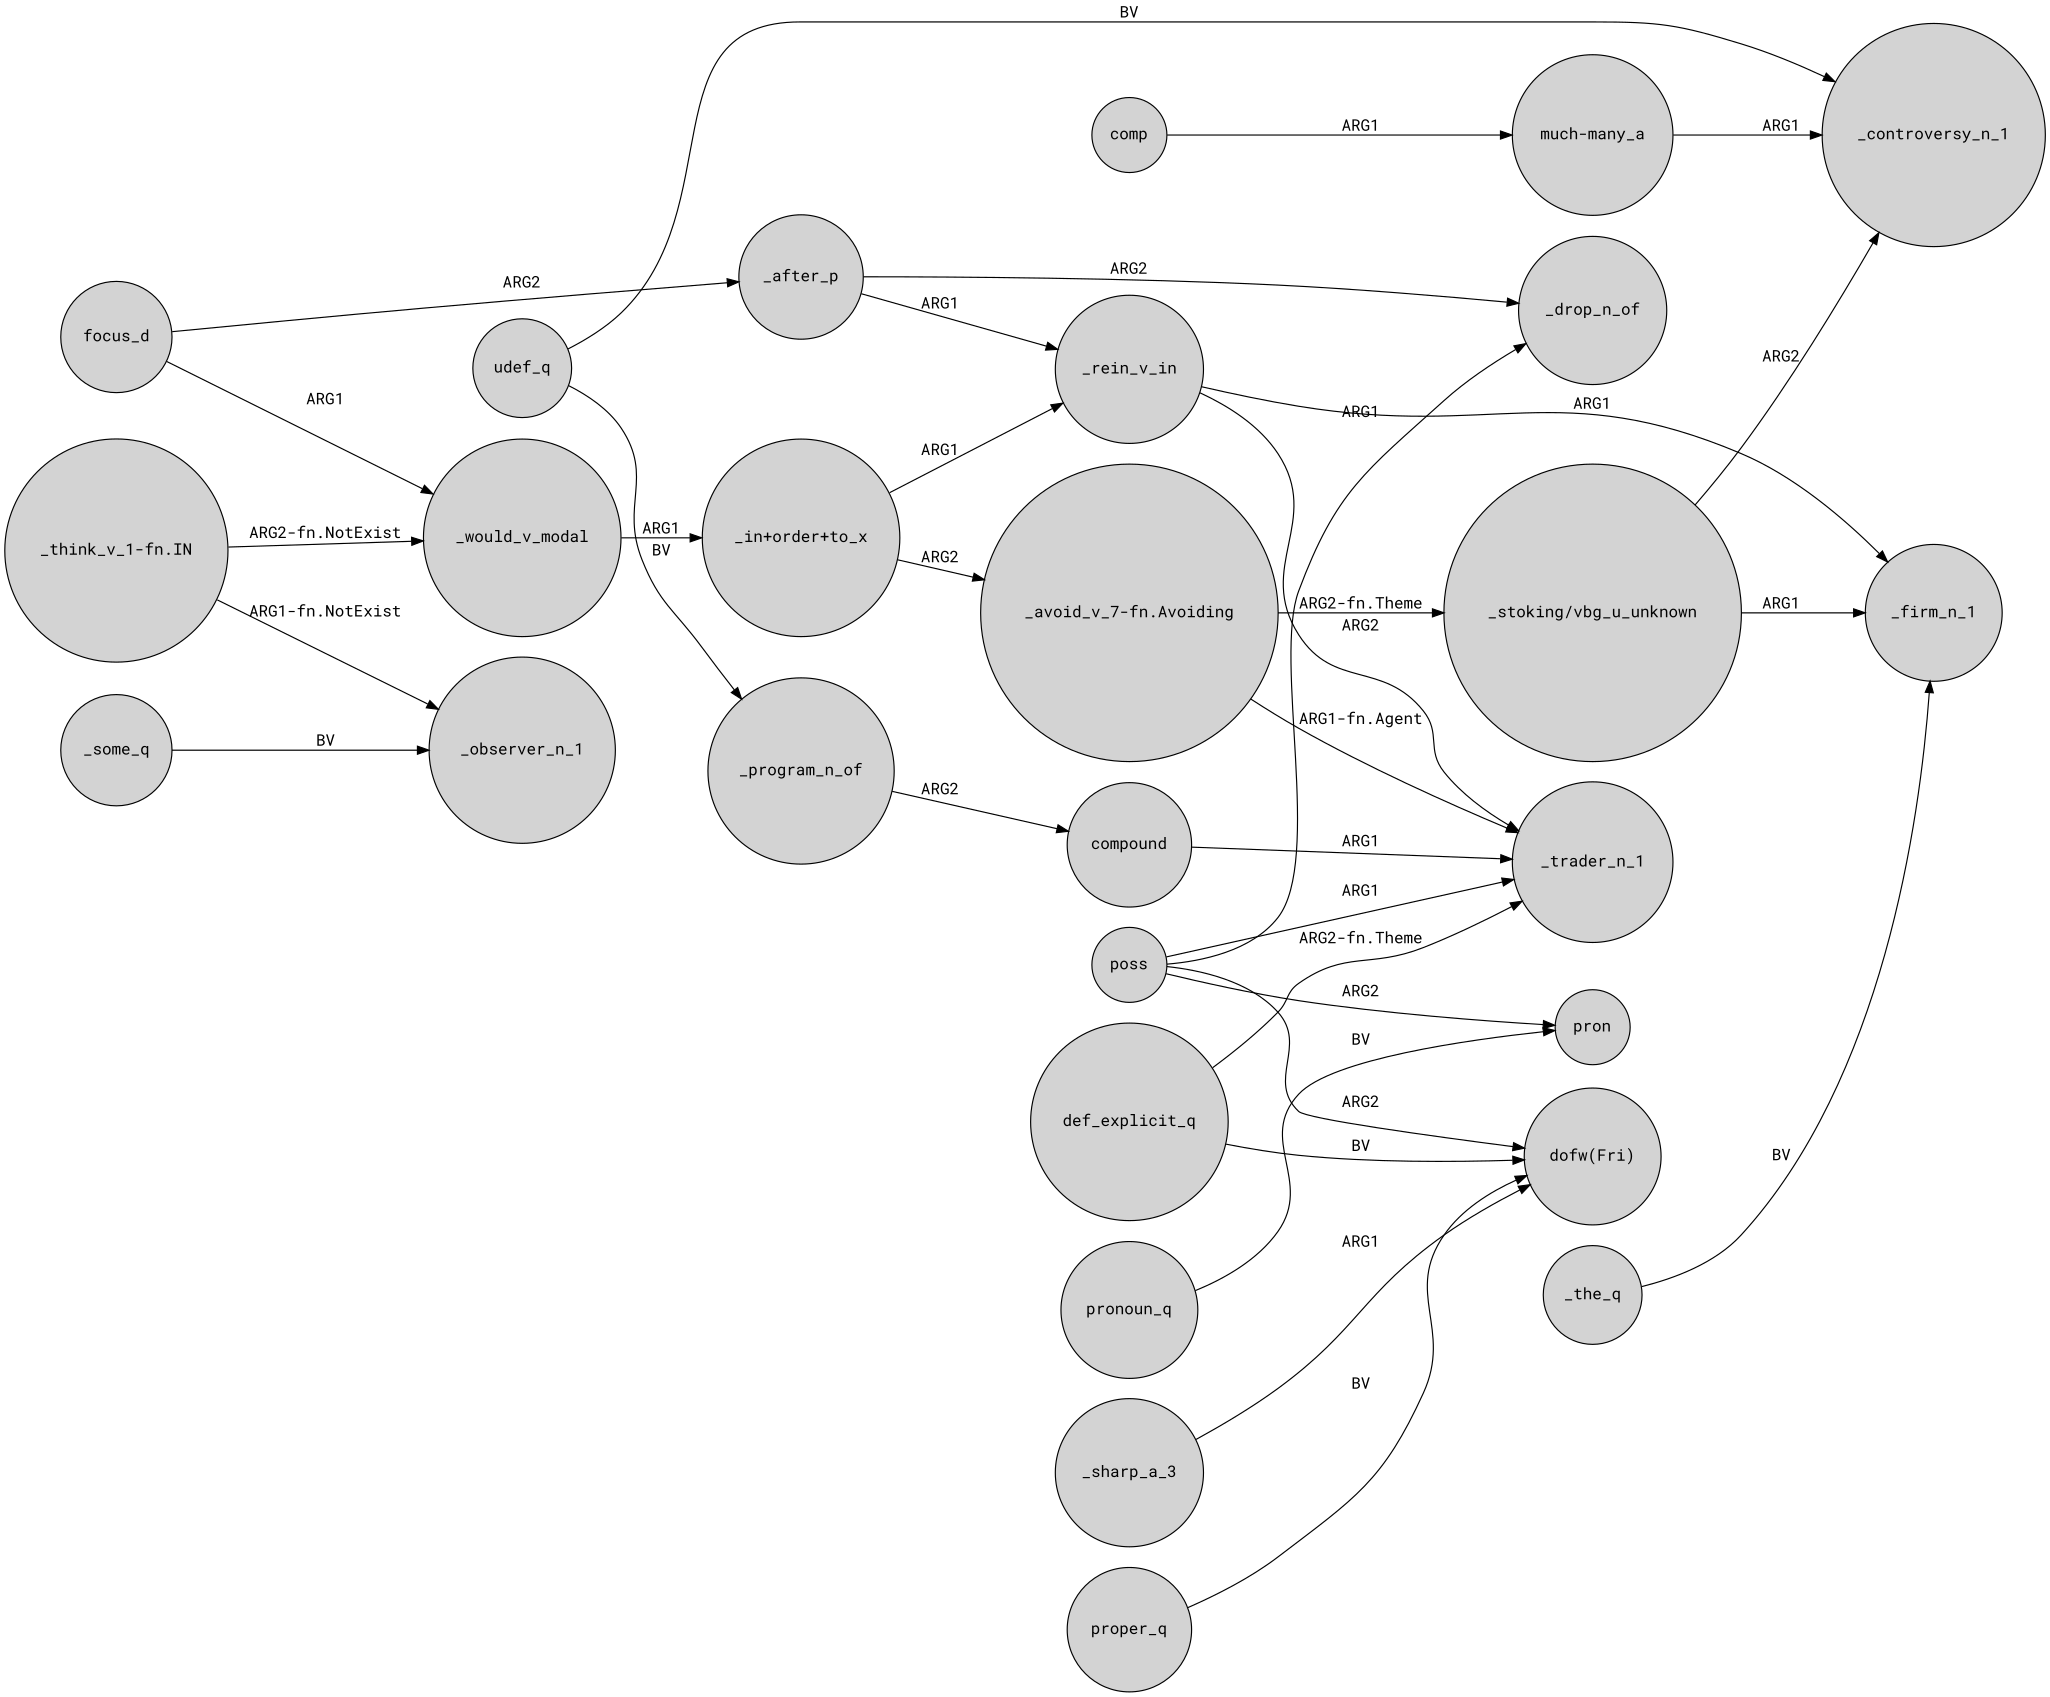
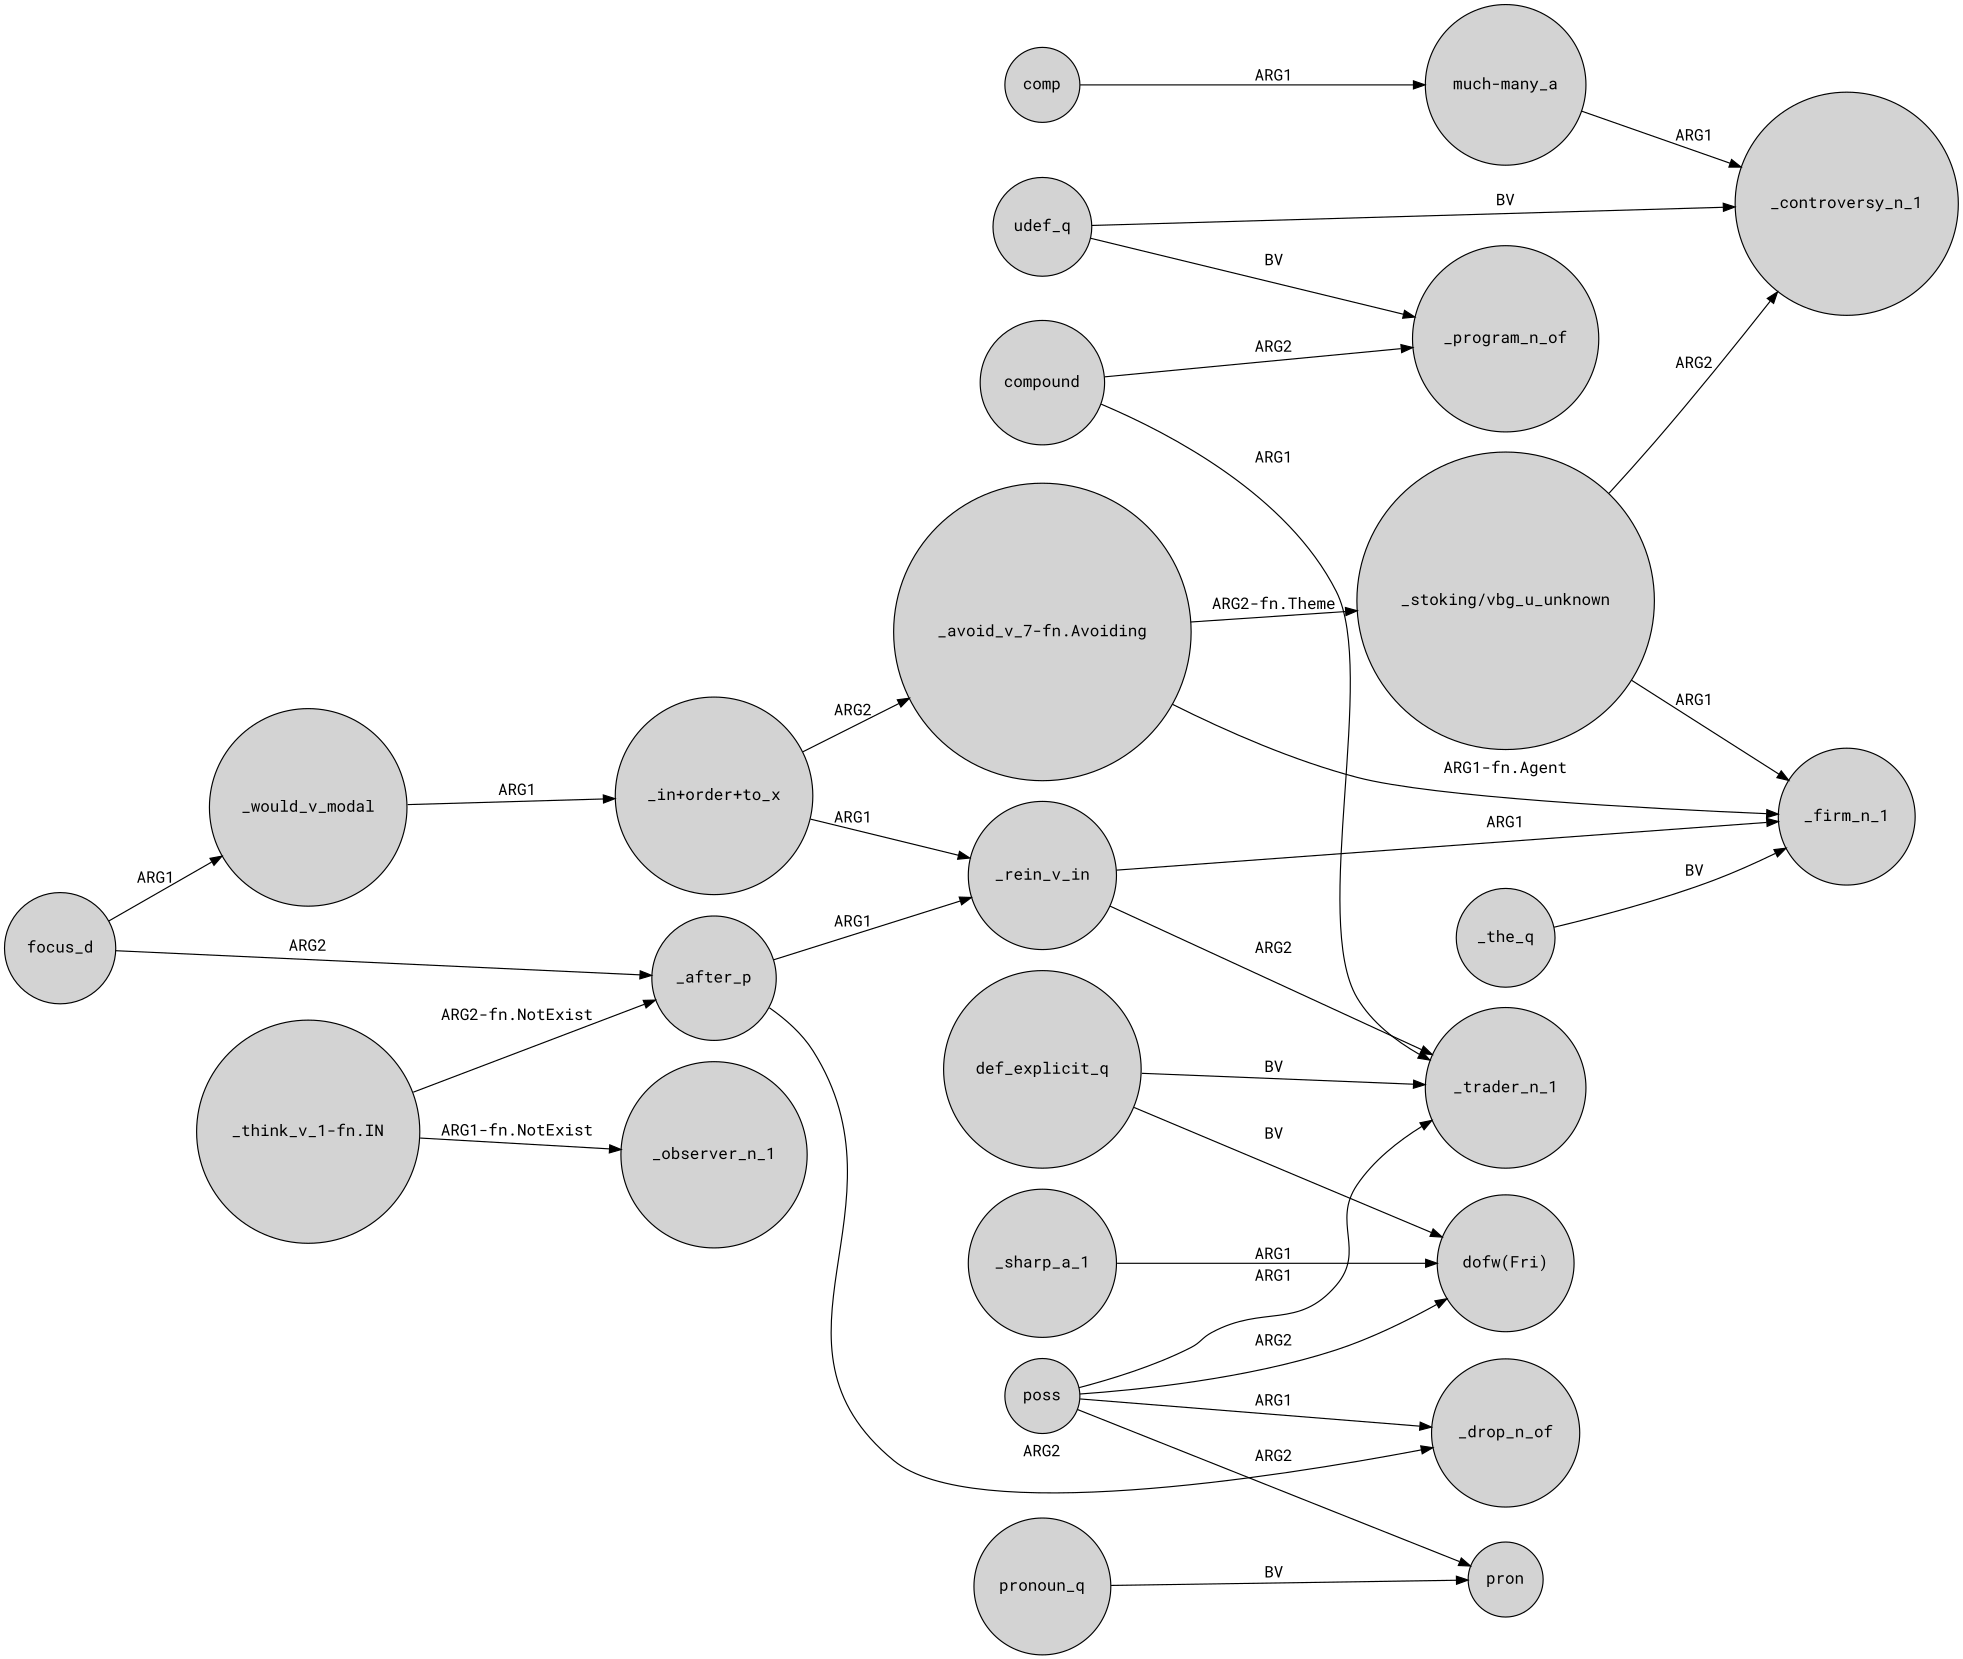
  digraph {
    fontname="Roboto Mono"
    rankdir=LR
    node [fontname="Roboto Mono" shape=circle style=filled]
    edge [fontname="Roboto Mono"]
    compound
    _program_n_of
    _trader_n_1
-   proper_q
    "dofw(Fri)"
    focus_d
    _after_p
    _would_v_modal
    _rein_v_in
    _drop_n_of
    "_in+order+to_x"
    _firm_n_1
    poss
    pron
    udef_q
    _controversy_n_1
    "much-many_a"
    n18 [label="_avoid_v_7-fn.Avoiding"]
    "_stoking/vbg_u_unknown"
    pronoun_q
-   _sharp_a_1 [label=_sharp_a_3]
-   _some_q
+   _sharp_a_1
    _observer_n_1
    comp
    def_explicit_q
    _the_q
    "_think_v_1-fn.IN"
-   _program_n_of -> compound [label=ARG2]
+   compound -> _program_n_of [label=ARG2]
    compound -> _trader_n_1 [label=ARG1]
-   proper_q -> "dofw(Fri)" [label=BV]
    focus_d -> _after_p [label=ARG2]
    focus_d -> _would_v_modal [label=ARG1]
    _after_p -> _rein_v_in [label=ARG1]
    _after_p -> _drop_n_of [label=ARG2]
    _would_v_modal -> "_in+order+to_x" [label=ARG1]
    _rein_v_in -> _trader_n_1 [label=ARG2]
    _rein_v_in -> _firm_n_1 [label=ARG1]
    "_in+order+to_x" -> _rein_v_in [label=ARG1]
    "_in+order+to_x" -> n18 [label=ARG2]
    poss -> _trader_n_1 [label=ARG1]
    poss -> "dofw(Fri)" [label=ARG2]
    poss -> _drop_n_of [label=ARG1]
    poss -> pron [label=ARG2]
    udef_q -> _program_n_of [label=BV]
    udef_q -> _controversy_n_1 [label=BV]
    "much-many_a" -> _controversy_n_1 [label=ARG1]
-   n18 -> _trader_n_1 [label="ARG1-fn.Agent"]
+   n18 -> _firm_n_1 [label="ARG1-fn.Agent"]
    n18 -> "_stoking/vbg_u_unknown" [label="ARG2-fn.Theme"]
    "_stoking/vbg_u_unknown" -> _firm_n_1 [label=ARG1]
    "_stoking/vbg_u_unknown" -> _controversy_n_1 [label=ARG2]
    pronoun_q -> pron [label=BV]
    _sharp_a_1 -> "dofw(Fri)" [label=ARG1]
-   _some_q -> _observer_n_1 [label=BV]
    comp -> "much-many_a" [label=ARG1]
-   def_explicit_q -> _trader_n_1 [label="ARG2-fn.Theme"]
+   def_explicit_q -> _trader_n_1 [label=BV]
    def_explicit_q -> "dofw(Fri)" [label=BV]
    _the_q -> _firm_n_1 [label=BV]
-   "_think_v_1-fn.IN" -> _would_v_modal [label="ARG2-fn.NotExist"]
+   "_think_v_1-fn.IN" -> _after_p [label="ARG2-fn.NotExist"]
    "_think_v_1-fn.IN" -> _observer_n_1 [label="ARG1-fn.NotExist"]
  }
